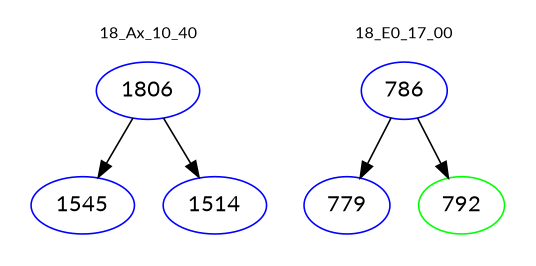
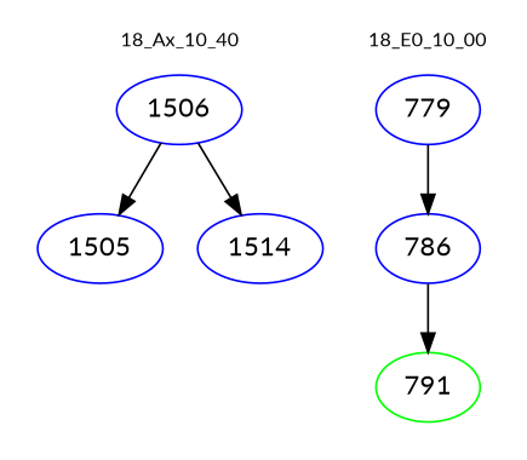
  digraph {
    fontname=Lato
    node [color=blue fontname=Lato]
    edge [color=black fontname=Lato]
-   n1 [label=1806]
-   n2 [label=1545]
+   n1 [label=1506]
+   n2 [label=1505]
    n3 [label=1514]
    n4 [label=786]
    n5 [label=779]
-   n6 [color=green label=792]
+   n6 [color=green label=791]
    subgraph cluster_1 {
      color=white
      fontsize=10
      label="18_Ax_10_40"
      n1
      n2
      n3
    }
    subgraph cluster_2 {
      color=white
      fontsize=10
-     label="18_E0_17_00"
+     label="18_E0_10_00"
      n4
      n5
      n6
    }
    n1 -> n2
    n1 -> n3
-   n4 -> n5
+   n5 -> n4
    n4 -> n6
  }
